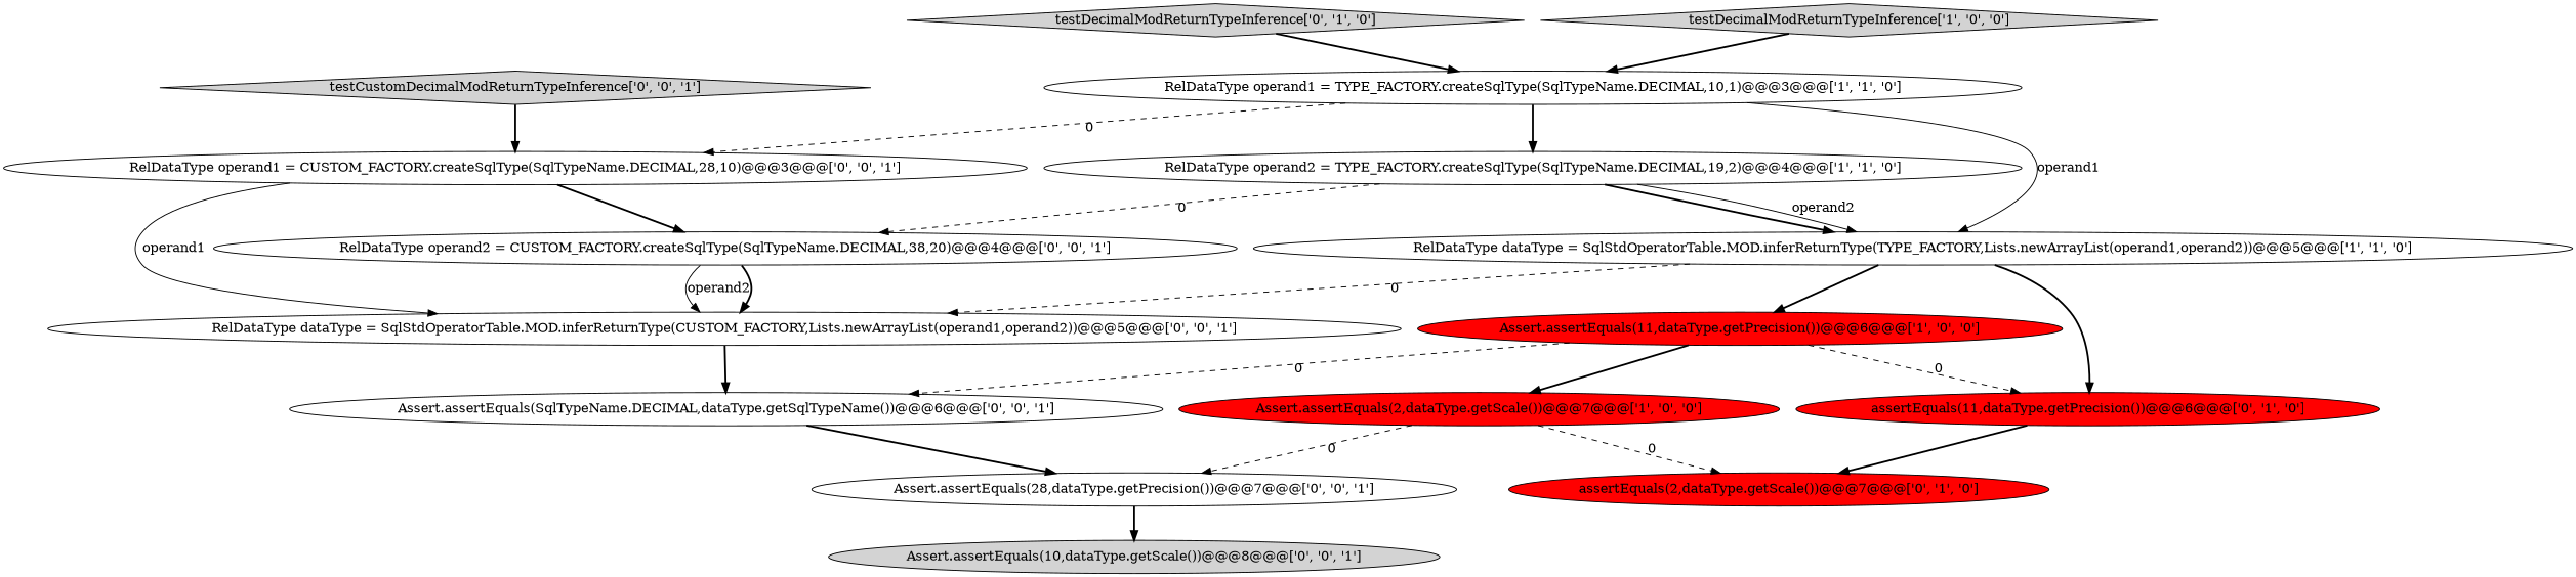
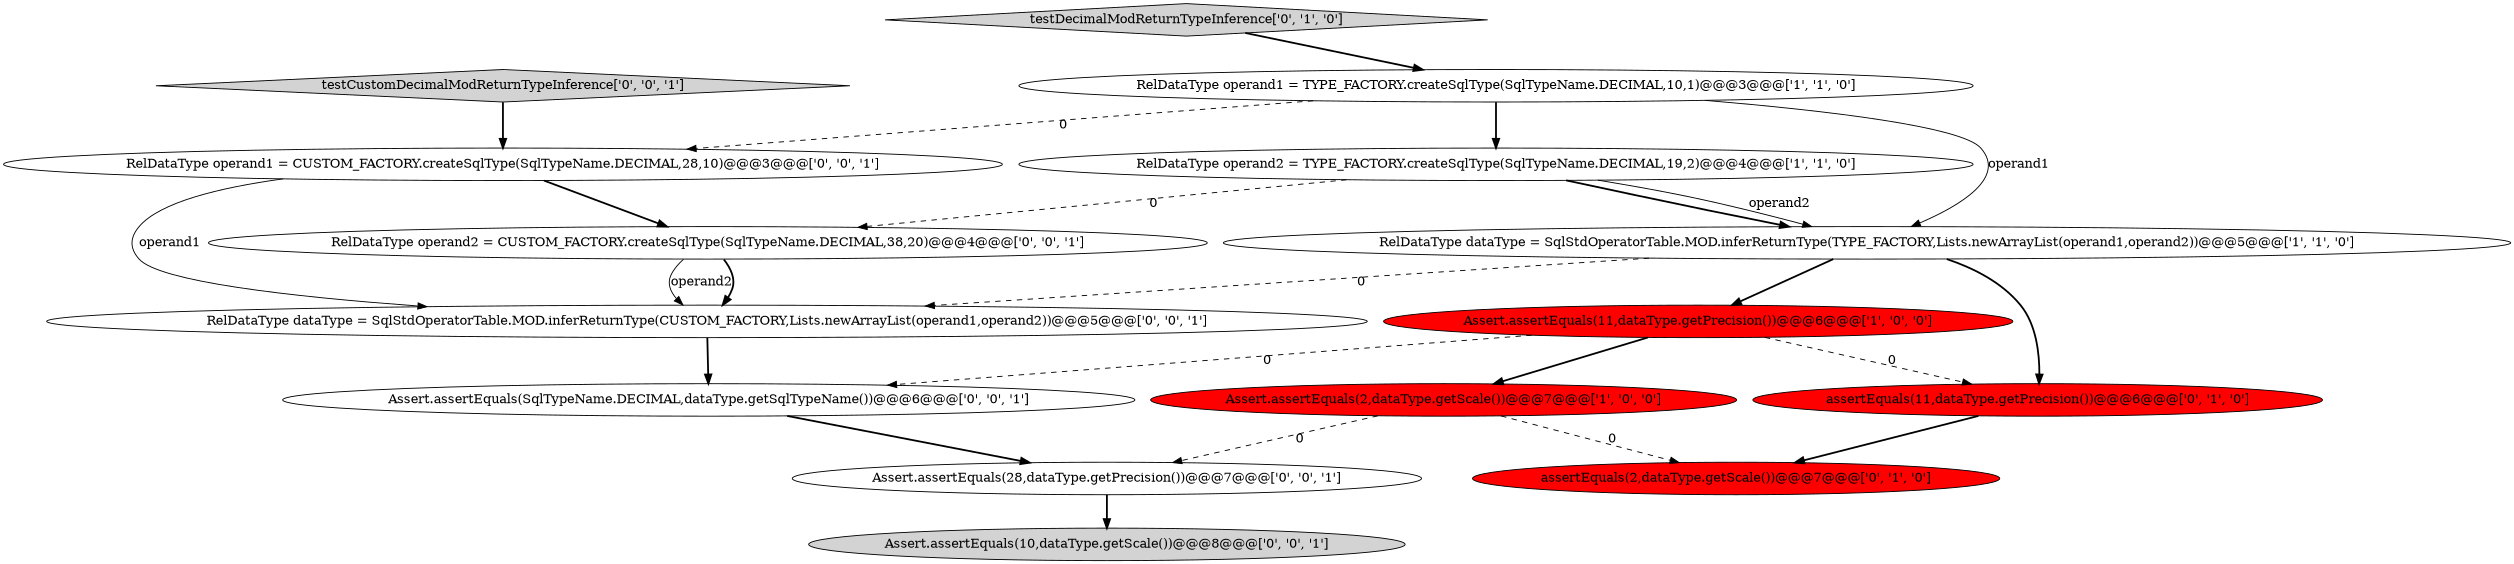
  digraph {
    node [fillcolor=white shape=ellipse style=filled]
    edge [style=bold]
    n1 [label="RelDataType dataType = SqlStdOperatorTable.MOD.inferReturnType(CUSTOM_FACTORY,Lists.newArrayList(operand1,operand2))@@@5@@@['0', '0', '1']"]
    n2 [label="Assert.assertEquals(SqlTypeName.DECIMAL,dataType.getSqlTypeName())@@@6@@@['0', '0', '1']"]
    n3 [fillcolor=red label="assertEquals(2,dataType.getScale())@@@7@@@['0', '1', '0']"]
    n4 [fillcolor=lightgray label="testDecimalModReturnTypeInference['0', '1', '0']" shape=diamond]
    n5 [label="RelDataType operand1 = TYPE_FACTORY.createSqlType(SqlTypeName.DECIMAL,10,1)@@@3@@@['1', '1', '0']"]
    n6 [label="RelDataType operand2 = CUSTOM_FACTORY.createSqlType(SqlTypeName.DECIMAL,38,20)@@@4@@@['0', '0', '1']"]
    n7 [label="RelDataType operand2 = TYPE_FACTORY.createSqlType(SqlTypeName.DECIMAL,19,2)@@@4@@@['1', '1', '0']"]
    n8 [label="RelDataType dataType = SqlStdOperatorTable.MOD.inferReturnType(TYPE_FACTORY,Lists.newArrayList(operand1,operand2))@@@5@@@['1', '1', '0']"]
    n9 [label="Assert.assertEquals(28,dataType.getPrecision())@@@7@@@['0', '0', '1']"]
    n10 [fillcolor=red label="Assert.assertEquals(2,dataType.getScale())@@@7@@@['1', '0', '0']"]
-   n11 [fillcolor=lightgray label="testDecimalModReturnTypeInference['1', '0', '0']" shape=diamond]
    n12 [label="RelDataType operand1 = CUSTOM_FACTORY.createSqlType(SqlTypeName.DECIMAL,28,10)@@@3@@@['0', '0', '1']"]
    n13 [fillcolor=red label="Assert.assertEquals(11,dataType.getPrecision())@@@6@@@['1', '0', '0']"]
    n14 [fillcolor=red label="assertEquals(11,dataType.getPrecision())@@@6@@@['0', '1', '0']"]
    n15 [fillcolor=lightgray label="testCustomDecimalModReturnTypeInference['0', '0', '1']" shape=diamond]
    n16 [fillcolor=lightgray label="Assert.assertEquals(10,dataType.getScale())@@@8@@@['0', '0', '1']"]
    n1 -> n2
    n2 -> n9
    n4 -> n5
    n5 -> n7
    n5 -> n8 [label=operand1 style=solid]
    n5 -> n12 [label=0 style=dashed]
    n6 -> n1 [label=operand2 style=solid]
    n6 -> n1
    n7 -> n6 [label=0 style=dashed]
    n7 -> n8
    n7 -> n8 [label=operand2 style=solid]
    n8 -> n1 [label=0 style=dashed]
    n8 -> n13
    n8 -> n14
    n9 -> n16
    n10 -> n3 [label=0 style=dashed]
    n10 -> n9 [label=0 style=dashed]
-   n11 -> n5
    n12 -> n1 [label=operand1 style=solid]
    n12 -> n6
    n13 -> n2 [label=0 style=dashed]
    n13 -> n10
    n13 -> n14 [label=0 style=dashed]
    n14 -> n3
    n15 -> n12
  }
